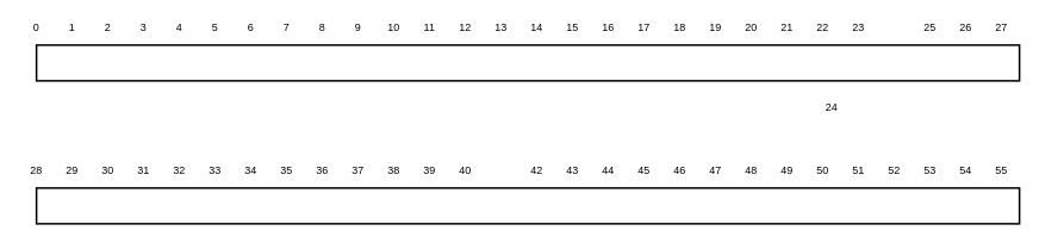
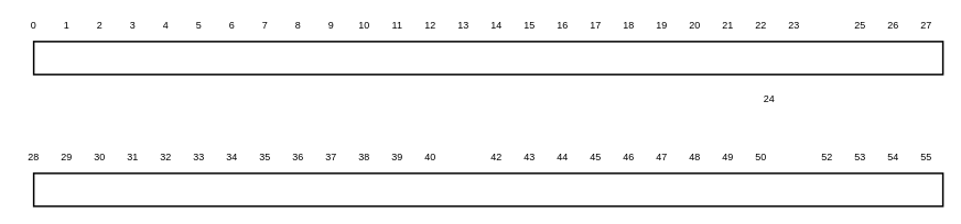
  <mxCell id="0" />
  <mxCell id="1" parent="0" />
  <mxCell id="2" value="" style="rounded=0;whiteSpace=wrap;html=1;fillColor=none;glass=0;strokeWidth=2;perimeter=rectanglePerimeter;" parent="1" vertex="1"><mxGeometry x="40" y="50" width="1100" height="40" as="geometry" /></mxCell>
  <mxCell id="3" value="1" style="text;html=1;strokeColor=none;fillColor=none;align=center;verticalAlign=middle;whiteSpace=wrap;rounded=0;" parent="1" vertex="1"><mxGeometry x="60" y="20" width="40" height="20" as="geometry" /></mxCell>
  <mxCell id="4" value="2" style="text;html=1;strokeColor=none;fillColor=none;align=center;verticalAlign=middle;whiteSpace=wrap;rounded=0;" parent="1" vertex="1"><mxGeometry x="100" y="20" width="40" height="20" as="geometry" /></mxCell>
  <mxCell id="5" value="3" style="text;html=1;strokeColor=none;fillColor=none;align=center;verticalAlign=middle;whiteSpace=wrap;rounded=0;" parent="1" vertex="1"><mxGeometry x="140" y="20" width="40" height="20" as="geometry" /></mxCell>
  <mxCell id="6" value="10" style="text;html=1;strokeColor=none;fillColor=none;align=center;verticalAlign=middle;whiteSpace=wrap;rounded=0;" parent="1" vertex="1"><mxGeometry x="420" y="20" width="40" height="20" as="geometry" /></mxCell>
  <mxCell id="7" value="11" style="text;html=1;strokeColor=none;fillColor=none;align=center;verticalAlign=middle;whiteSpace=wrap;rounded=0;" parent="1" vertex="1"><mxGeometry x="460" y="20" width="40" height="20" as="geometry" /></mxCell>
  <mxCell id="8" value="7" style="text;html=1;strokeColor=none;fillColor=none;align=center;verticalAlign=middle;whiteSpace=wrap;rounded=0;" parent="1" vertex="1"><mxGeometry x="300" y="20" width="40" height="20" as="geometry" /></mxCell>
  <mxCell id="9" value="12" style="text;html=1;strokeColor=none;fillColor=none;align=center;verticalAlign=middle;whiteSpace=wrap;rounded=0;" parent="1" vertex="1"><mxGeometry x="500" y="20" width="40" height="20" as="geometry" /></mxCell>
  <mxCell id="10" value="5" style="text;html=1;strokeColor=none;fillColor=none;align=center;verticalAlign=middle;whiteSpace=wrap;rounded=0;" parent="1" vertex="1"><mxGeometry x="220" y="20" width="40" height="20" as="geometry" /></mxCell>
  <mxCell id="11" value="4" style="text;html=1;strokeColor=none;fillColor=none;align=center;verticalAlign=middle;whiteSpace=wrap;rounded=0;" parent="1" vertex="1"><mxGeometry x="180" y="20" width="40" height="20" as="geometry" /></mxCell>
  <mxCell id="12" value="6" style="text;html=1;strokeColor=none;fillColor=none;align=center;verticalAlign=middle;whiteSpace=wrap;rounded=0;" parent="1" vertex="1"><mxGeometry x="260" y="20" width="40" height="20" as="geometry" /></mxCell>
  <mxCell id="13" value="0" style="text;html=1;strokeColor=none;fillColor=none;align=center;verticalAlign=middle;whiteSpace=wrap;rounded=0;" parent="1" vertex="1"><mxGeometry x="20" y="20" width="40" height="20" as="geometry" /></mxCell>
  <mxCell id="14" value="8" style="text;html=1;strokeColor=none;fillColor=none;align=center;verticalAlign=middle;whiteSpace=wrap;rounded=0;" parent="1" vertex="1"><mxGeometry x="340" y="20" width="40" height="20" as="geometry" /></mxCell>
  <mxCell id="15" value="9" style="text;html=1;strokeColor=none;fillColor=none;align=center;verticalAlign=middle;whiteSpace=wrap;rounded=0;" parent="1" vertex="1"><mxGeometry x="380" y="20" width="40" height="20" as="geometry" /></mxCell>
  <mxCell id="16" value="16" style="text;html=1;strokeColor=none;fillColor=none;align=center;verticalAlign=middle;whiteSpace=wrap;rounded=0;" parent="1" vertex="1"><mxGeometry x="660" y="20" width="40" height="20" as="geometry" /></mxCell>
  <mxCell id="17" value="18" style="text;html=1;strokeColor=none;fillColor=none;align=center;verticalAlign=middle;whiteSpace=wrap;rounded=0;" parent="1" vertex="1"><mxGeometry x="740" y="20" width="40" height="20" as="geometry" /></mxCell>
  <mxCell id="18" value="17" style="text;html=1;strokeColor=none;fillColor=none;align=center;verticalAlign=middle;whiteSpace=wrap;rounded=0;" parent="1" vertex="1"><mxGeometry x="700" y="20" width="40" height="20" as="geometry" /></mxCell>
  <mxCell id="19" value="15" style="text;html=1;strokeColor=none;fillColor=none;align=center;verticalAlign=middle;whiteSpace=wrap;rounded=0;" parent="1" vertex="1"><mxGeometry x="620" y="20" width="40" height="20" as="geometry" /></mxCell>
  <mxCell id="20" value="13" style="text;html=1;strokeColor=none;fillColor=none;align=center;verticalAlign=middle;whiteSpace=wrap;rounded=0;" parent="1" vertex="1"><mxGeometry x="540" y="20" width="40" height="20" as="geometry" /></mxCell>
  <mxCell id="21" value="14" style="text;html=1;strokeColor=none;fillColor=none;align=center;verticalAlign=middle;whiteSpace=wrap;rounded=0;" parent="1" vertex="1"><mxGeometry x="580" y="20" width="40" height="20" as="geometry" /></mxCell>
  <mxCell id="22" value="19" style="text;html=1;strokeColor=none;fillColor=none;align=center;verticalAlign=middle;whiteSpace=wrap;rounded=0;" parent="1" vertex="1"><mxGeometry x="780" y="20" width="40" height="20" as="geometry" /></mxCell>
  <mxCell id="23" value="20" style="text;html=1;strokeColor=none;fillColor=none;align=center;verticalAlign=middle;whiteSpace=wrap;rounded=0;" parent="1" vertex="1"><mxGeometry x="820" y="20" width="40" height="20" as="geometry" /></mxCell>
  <mxCell id="24" value="24" style="text;html=1;strokeColor=none;fillColor=none;align=center;verticalAlign=middle;whiteSpace=wrap;rounded=0;" parent="1" vertex="1"><mxGeometry x="910" y="110" width="40" height="20" as="geometry" /></mxCell>
  <mxCell id="25" value="26" style="text;html=1;strokeColor=none;fillColor=none;align=center;verticalAlign=middle;whiteSpace=wrap;rounded=0;" parent="1" vertex="1"><mxGeometry x="1060" y="20" width="40" height="20" as="geometry" /></mxCell>
  <mxCell id="26" value="25" style="text;html=1;strokeColor=none;fillColor=none;align=center;verticalAlign=middle;whiteSpace=wrap;rounded=0;" parent="1" vertex="1"><mxGeometry x="1020" y="20" width="40" height="20" as="geometry" /></mxCell>
  <mxCell id="27" value="23" style="text;html=1;strokeColor=none;fillColor=none;align=center;verticalAlign=middle;whiteSpace=wrap;rounded=0;" parent="1" vertex="1"><mxGeometry x="940" y="20" width="40" height="20" as="geometry" /></mxCell>
  <mxCell id="28" value="21" style="text;html=1;strokeColor=none;fillColor=none;align=center;verticalAlign=middle;whiteSpace=wrap;rounded=0;" parent="1" vertex="1"><mxGeometry x="860" y="20" width="40" height="20" as="geometry" /></mxCell>
  <mxCell id="29" value="22" style="text;html=1;strokeColor=none;fillColor=none;align=center;verticalAlign=middle;whiteSpace=wrap;rounded=0;" parent="1" vertex="1"><mxGeometry x="900" y="20" width="40" height="20" as="geometry" /></mxCell>
  <mxCell id="30" value="27" style="text;html=1;strokeColor=none;fillColor=none;align=center;verticalAlign=middle;whiteSpace=wrap;rounded=0;" parent="1" vertex="1"><mxGeometry x="1100" y="20" width="40" height="20" as="geometry" /></mxCell>
  <mxCell id="31" value="" style="rounded=0;whiteSpace=wrap;html=1;fillColor=none;glass=0;strokeWidth=2;perimeter=rectanglePerimeter;" parent="1" vertex="1"><mxGeometry x="40" y="210" width="1100" height="40" as="geometry" /></mxCell>
  <mxCell id="32" value="29" style="text;html=1;strokeColor=none;fillColor=none;align=center;verticalAlign=middle;whiteSpace=wrap;rounded=0;" parent="1" vertex="1"><mxGeometry x="60" y="180" width="40" height="20" as="geometry" /></mxCell>
  <mxCell id="33" value="30" style="text;html=1;strokeColor=none;fillColor=none;align=center;verticalAlign=middle;whiteSpace=wrap;rounded=0;" parent="1" vertex="1"><mxGeometry x="100" y="180" width="40" height="20" as="geometry" /></mxCell>
  <mxCell id="34" value="31" style="text;html=1;strokeColor=none;fillColor=none;align=center;verticalAlign=middle;whiteSpace=wrap;rounded=0;" parent="1" vertex="1"><mxGeometry x="140" y="180" width="40" height="20" as="geometry" /></mxCell>
  <mxCell id="35" value="38" style="text;html=1;strokeColor=none;fillColor=none;align=center;verticalAlign=middle;whiteSpace=wrap;rounded=0;" parent="1" vertex="1"><mxGeometry x="420" y="180" width="40" height="20" as="geometry" /></mxCell>
  <mxCell id="36" value="39" style="text;html=1;strokeColor=none;fillColor=none;align=center;verticalAlign=middle;whiteSpace=wrap;rounded=0;" parent="1" vertex="1"><mxGeometry x="460" y="180" width="40" height="20" as="geometry" /></mxCell>
  <mxCell id="37" value="35" style="text;html=1;strokeColor=none;fillColor=none;align=center;verticalAlign=middle;whiteSpace=wrap;rounded=0;" parent="1" vertex="1"><mxGeometry x="300" y="180" width="40" height="20" as="geometry" /></mxCell>
  <mxCell id="38" value="40" style="text;html=1;strokeColor=none;fillColor=none;align=center;verticalAlign=middle;whiteSpace=wrap;rounded=0;" parent="1" vertex="1"><mxGeometry x="500" y="180" width="40" height="20" as="geometry" /></mxCell>
  <mxCell id="39" value="33" style="text;html=1;strokeColor=none;fillColor=none;align=center;verticalAlign=middle;whiteSpace=wrap;rounded=0;" parent="1" vertex="1"><mxGeometry x="220" y="180" width="40" height="20" as="geometry" /></mxCell>
  <mxCell id="40" value="32" style="text;html=1;strokeColor=none;fillColor=none;align=center;verticalAlign=middle;whiteSpace=wrap;rounded=0;" parent="1" vertex="1"><mxGeometry x="180" y="180" width="40" height="20" as="geometry" /></mxCell>
  <mxCell id="41" value="34" style="text;html=1;strokeColor=none;fillColor=none;align=center;verticalAlign=middle;whiteSpace=wrap;rounded=0;" parent="1" vertex="1"><mxGeometry x="260" y="180" width="40" height="20" as="geometry" /></mxCell>
  <mxCell id="42" value="28" style="text;html=1;strokeColor=none;fillColor=none;align=center;verticalAlign=middle;whiteSpace=wrap;rounded=0;" parent="1" vertex="1"><mxGeometry x="20" y="180" width="40" height="20" as="geometry" /></mxCell>
  <mxCell id="43" value="36" style="text;html=1;strokeColor=none;fillColor=none;align=center;verticalAlign=middle;whiteSpace=wrap;rounded=0;" parent="1" vertex="1"><mxGeometry x="340" y="180" width="40" height="20" as="geometry" /></mxCell>
  <mxCell id="44" value="37" style="text;html=1;strokeColor=none;fillColor=none;align=center;verticalAlign=middle;whiteSpace=wrap;rounded=0;" parent="1" vertex="1"><mxGeometry x="380" y="180" width="40" height="20" as="geometry" /></mxCell>
  <mxCell id="45" value="44" style="text;html=1;strokeColor=none;fillColor=none;align=center;verticalAlign=middle;whiteSpace=wrap;rounded=0;" parent="1" vertex="1"><mxGeometry x="660" y="180" width="40" height="20" as="geometry" /></mxCell>
  <mxCell id="46" value="46" style="text;html=1;strokeColor=none;fillColor=none;align=center;verticalAlign=middle;whiteSpace=wrap;rounded=0;" parent="1" vertex="1"><mxGeometry x="740" y="180" width="40" height="20" as="geometry" /></mxCell>
  <mxCell id="47" value="45" style="text;html=1;strokeColor=none;fillColor=none;align=center;verticalAlign=middle;whiteSpace=wrap;rounded=0;" parent="1" vertex="1"><mxGeometry x="700" y="180" width="40" height="20" as="geometry" /></mxCell>
  <mxCell id="48" value="43" style="text;html=1;strokeColor=none;fillColor=none;align=center;verticalAlign=middle;whiteSpace=wrap;rounded=0;" parent="1" vertex="1"><mxGeometry x="620" y="180" width="40" height="20" as="geometry" /></mxCell>
  <mxCell id="49" value="42" style="text;html=1;strokeColor=none;fillColor=none;align=center;verticalAlign=middle;whiteSpace=wrap;rounded=0;" parent="1" vertex="1"><mxGeometry x="580" y="180" width="40" height="20" as="geometry" /></mxCell>
  <mxCell id="50" value="47" style="text;html=1;strokeColor=none;fillColor=none;align=center;verticalAlign=middle;whiteSpace=wrap;rounded=0;" parent="1" vertex="1"><mxGeometry x="780" y="180" width="40" height="20" as="geometry" /></mxCell>
  <mxCell id="51" value="48" style="text;html=1;strokeColor=none;fillColor=none;align=center;verticalAlign=middle;whiteSpace=wrap;rounded=0;" parent="1" vertex="1"><mxGeometry x="820" y="180" width="40" height="20" as="geometry" /></mxCell>
  <mxCell id="52" value="52" style="text;html=1;strokeColor=none;fillColor=none;align=center;verticalAlign=middle;whiteSpace=wrap;rounded=0;" parent="1" vertex="1"><mxGeometry x="980" y="180" width="40" height="20" as="geometry" /></mxCell>
  <mxCell id="53" value="54" style="text;html=1;strokeColor=none;fillColor=none;align=center;verticalAlign=middle;whiteSpace=wrap;rounded=0;" parent="1" vertex="1"><mxGeometry x="1060" y="180" width="40" height="20" as="geometry" /></mxCell>
  <mxCell id="54" value="53" style="text;html=1;strokeColor=none;fillColor=none;align=center;verticalAlign=middle;whiteSpace=wrap;rounded=0;" parent="1" vertex="1"><mxGeometry x="1020" y="180" width="40" height="20" as="geometry" /></mxCell>
- <mxCell id="55" value="51" style="text;html=1;strokeColor=none;fillColor=none;align=center;verticalAlign=middle;whiteSpace=wrap;rounded=0;" parent="1" vertex="1"><mxGeometry x="940" y="180" width="40" height="20" as="geometry" /></mxCell>
  <mxCell id="56" value="49" style="text;html=1;strokeColor=none;fillColor=none;align=center;verticalAlign=middle;whiteSpace=wrap;rounded=0;" parent="1" vertex="1"><mxGeometry x="860" y="180" width="40" height="20" as="geometry" /></mxCell>
  <mxCell id="57" value="50" style="text;html=1;strokeColor=none;fillColor=none;align=center;verticalAlign=middle;whiteSpace=wrap;rounded=0;" parent="1" vertex="1"><mxGeometry x="900" y="180" width="40" height="20" as="geometry" /></mxCell>
  <mxCell id="58" value="55" style="text;html=1;strokeColor=none;fillColor=none;align=center;verticalAlign=middle;whiteSpace=wrap;rounded=0;" parent="1" vertex="1"><mxGeometry x="1100" y="180" width="40" height="20" as="geometry" /></mxCell>
